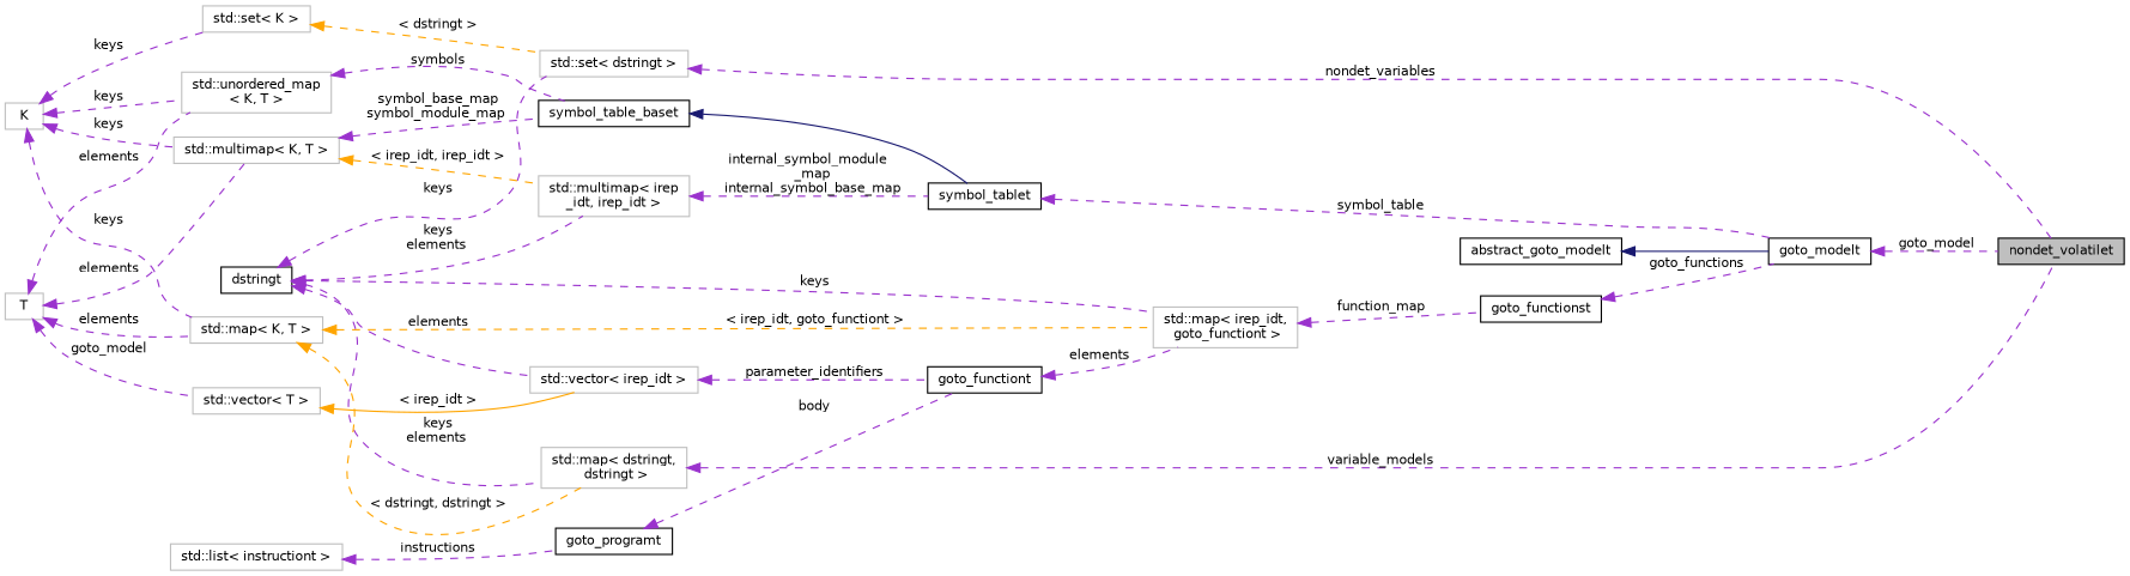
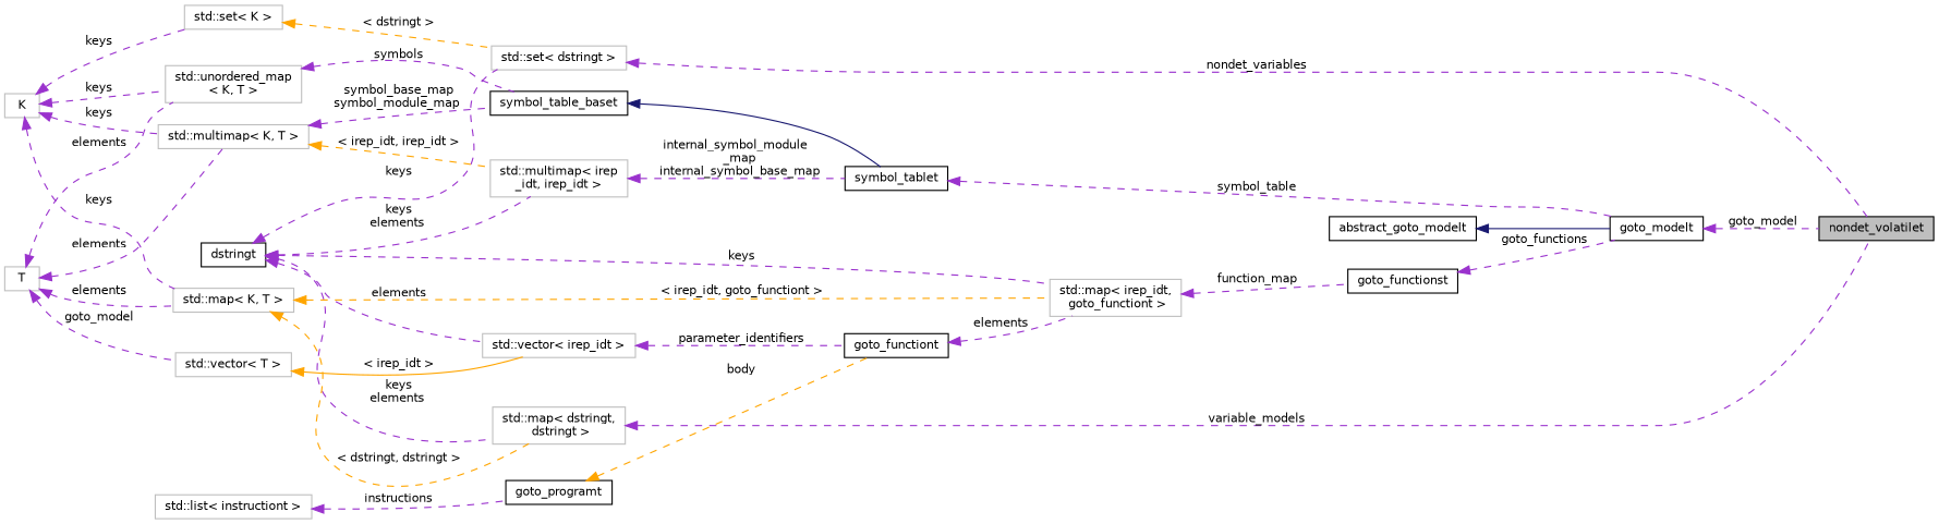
  digraph {
    rankdir=LR
    node [color=grey75 fontname=Helvetica fontsize=10 shape=record]
    edge [color=darkorchid3 dir=back fontname=Helvetica fontsize=10 labelfontname=Helvetica labelfontsize=10 style=dashed]
    n1 [color=black fillcolor=grey75 fontcolor=black height=0.2 label=nondet_volatilet style=filled width=0.4]
    n2 [height=0.2 label="std::map\< dstringt,\l dstringt \>" width=0.4]
    n3 [color=black height=0.2 label=dstringt width=0.4]
    n4 [height=0.2 label="std::set\< dstringt \>" width=0.4]
    n5 [height=0.2 label="std::multimap\< irep\l_idt, irep_idt \>" width=0.4]
    n6 [height=0.2 label="std::map\< irep_idt,\l goto_functiont \>" width=0.4]
    n7 [height=0.2 label="std::vector\< irep_idt \>" width=0.4]
    n8 [color=black height=0.2 label=symbol_tablet width=0.4]
    n9 [color=black height=0.2 label=goto_functionst width=0.4]
    n10 [color=black height=0.2 label=goto_functiont width=0.4]
    n11 [height=0.2 label="std::map\< K, T \>" width=0.4]
    n12 [height=0.2 label=K width=0.4]
    n13 [height=0.2 label="std::set\< K \>" width=0.4]
    n14 [height=0.2 label="std::multimap\< K, T \>" width=0.4]
    n15 [height=0.2 label="std::unordered_map\l\< K, T \>" width=0.4]
    n16 [color=black height=0.2 label=symbol_table_baset width=0.4]
    n17 [height=0.2 label=T width=0.4]
    n18 [height=0.2 label="std::vector\< T \>" width=0.4]
    n19 [color=black height=0.2 label=goto_modelt width=0.4]
    n20 [color=black height=0.2 label=abstract_goto_modelt width=0.4]
    n21 [color=black height=0.2 label=goto_programt width=0.4]
    n22 [height=0.2 label="std::list\< instructiont \>" width=0.4]
    n2 -> n1 [label=" variable_models"]
    n3 -> n2 [label=" keys\nelements"]
    n3 -> n4 [label=" keys"]
    n3 -> n5 [label=" keys\nelements"]
    n3 -> n6 [label=" keys"]
    n3 -> n7 [label=" elements"]
    n4 -> n1 [label=" nondet_variables"]
    n5 -> n8 [label=" internal_symbol_module\l_map\ninternal_symbol_base_map"]
    n6 -> n9 [label=" function_map"]
    n7 -> n10 [label=" parameter_identifiers"]
    n8 -> n19 [label=" symbol_table"]
    n9 -> n19 [label=" goto_functions"]
    n10 -> n6 [label=" elements"]
    n11 -> n2 [color=orange label=" \< dstringt, dstringt \>"]
    n11 -> n6 [color=orange label=" \< irep_idt, goto_functiont \>"]
    n12 -> n11 [label=" keys"]
    n12 -> n13 [label=" keys"]
    n12 -> n14 [label=" keys"]
    n12 -> n15 [label=" keys"]
    n13 -> n4 [color=orange label=" \< dstringt \>"]
    n14 -> n5 [color=orange label=" \< irep_idt, irep_idt \>"]
    n14 -> n16 [label=" symbol_base_map\nsymbol_module_map"]
    n15 -> n16 [label=" symbols"]
    n16 -> n8 [color=midnightblue style=solid]
    n17 -> n11 [label=" elements"]
    n17 -> n14 [label=" elements"]
    n17 -> n15 [label=" elements"]
    n17 -> n18 [label=" goto_model"]
    n18 -> n7 [color=orange label=" \< irep_idt \>" style=solid]
    n19 -> n1 [label=" goto_model"]
    n20 -> n19 [color=midnightblue style=solid]
-   n21 -> n10 [label=" body"]
+   n21 -> n10 [color=orange label=" body"]
    n22 -> n21 [label=" instructions"]
  }
